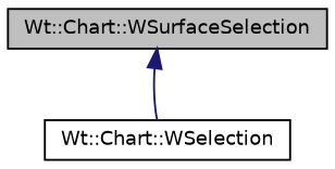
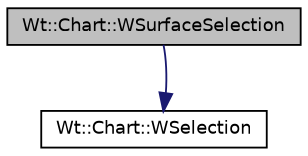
  digraph {
    node [color=black fontname=Helvetica fontsize=10 shape=record style=filled]
    n1 [fillcolor=grey75 fontcolor=black height=0.2 label="Wt::Chart::WSurfaceSelection" width=0.4]
    n2 [fillcolor=white height=0.2 label="Wt::Chart::WSelection" width=0.4]
-   n1 -> n2 [color=midnightblue dir=back fontname=Helvetica fontsize=10 labelfontname=Helvetica labelfontsize=10 style=solid]
+   n2 -> n1 [color=midnightblue dir=back fontname=Helvetica fontsize=10 labelfontname=Helvetica labelfontsize=10 style=solid]
  }
